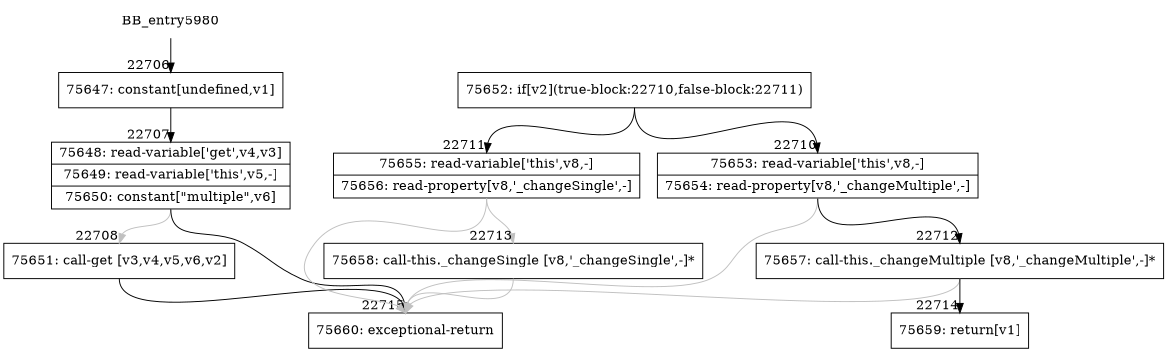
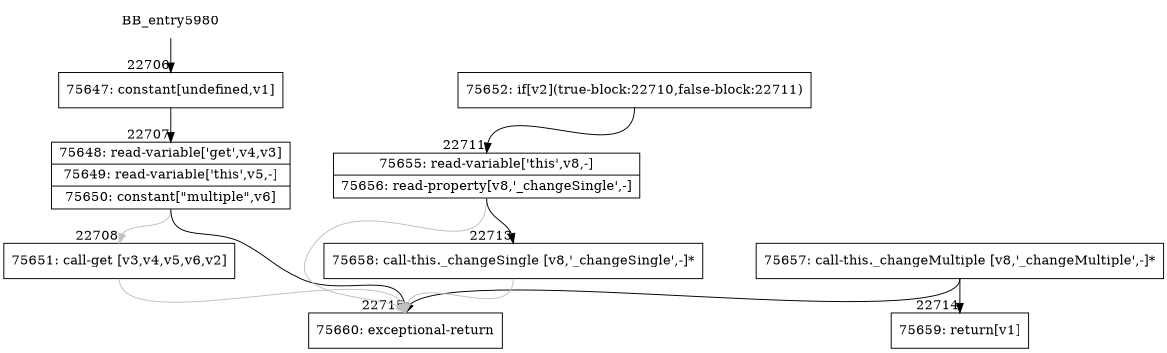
  digraph {
    fontname="DejaVu Serif"
    rankdir=TD
    node [fontname="DejaVu Serif" shape=record]
    edge [fontname="DejaVu Serif" headport=n tailport=s]
    n1 [label=BB_entry5980 shape=none]
    n2 [label="{75647: constant[undefined,v1]}"]
    n3 [label="{75648: read-variable['get',v4,v3]|75649: read-variable['this',v5,-]|75650: constant[\"multiple\",v6]}"]
    n4 [label="{75651: call-get [v3,v4,v5,v6,v2]}"]
    n5 [label="{75660: exceptional-return}"]
    n6 [label="{75652: if[v2](true-block:22710,false-block:22711)}"]
-   n7 [label="{75653: read-variable['this',v8,-]|75654: read-property[v8,'_changeMultiple',-]}"]
    n8 [label="{75655: read-variable['this',v8,-]|75656: read-property[v8,'_changeSingle',-]}"]
    n9 [label="{75657: call-this._changeMultiple [v8,'_changeMultiple',-]*}"]
    n10 [label="{75658: call-this._changeSingle [v8,'_changeSingle',-]*}"]
    n11 [label="{75659: return[v1]}"]
    n1 -> n2 [headlabel="    22706"]
    n2 -> n3 [headlabel="      22707"]
    n3 -> n4 [color=gray headlabel="      22708"]
    n3 -> n5 [color=black headlabel="      22715"]
-   n4 -> n5 [color=black]
-   n6 -> n7 [headlabel="      22710"]
+   n4 -> n5 [color=gray]
    n6 -> n8 [headlabel="      22711"]
-   n7 -> n5 [color=gray]
-   n7 -> n9 [headlabel="      22712"]
    n8 -> n5 [color=gray]
-   n8 -> n10 [headlabel="      22713" color=gray]
-   n9 -> n5 [color=gray]
+   n8 -> n10 [headlabel="      22713"]
+   n9 -> n5 [color=black]
    n9 -> n11 [headlabel="      22714"]
    n10 -> n5 [color=gray]
  }
